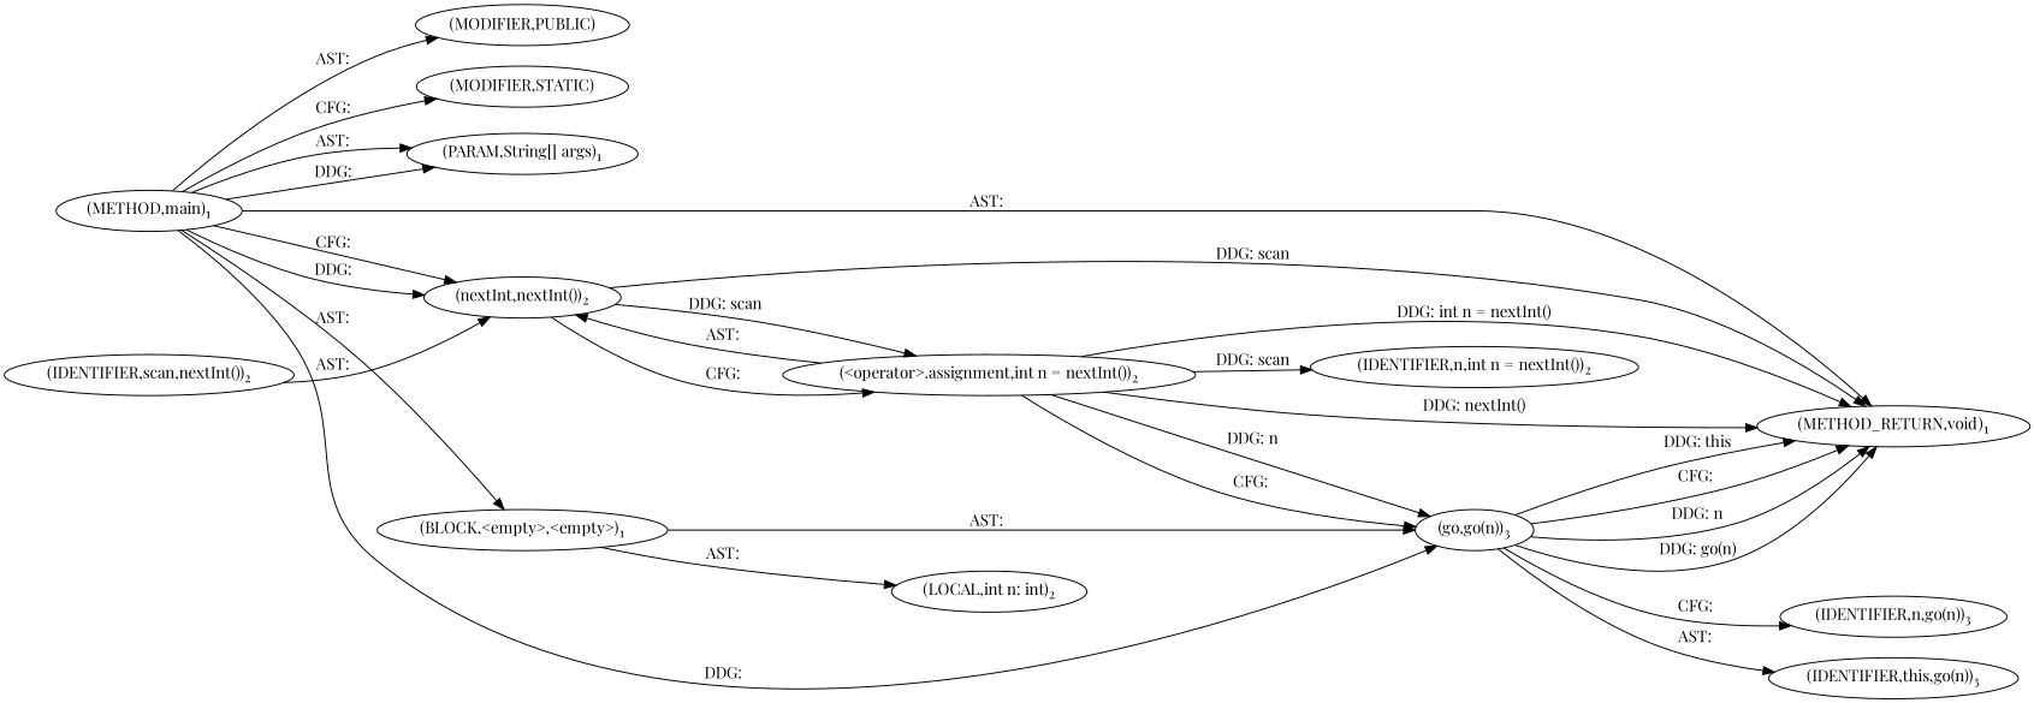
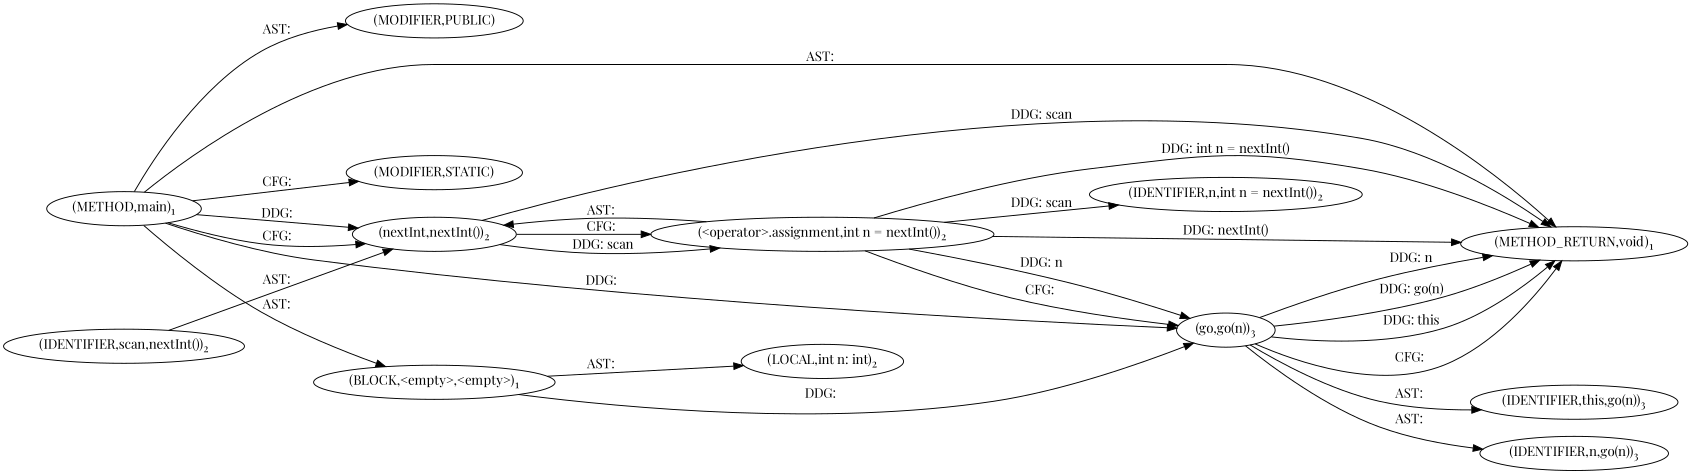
  digraph {
    fontname="Playfair Display"
    rankdir=LR
    node [fontname="Playfair Display"]
    edge [fontname="Playfair Display"]
    n1 [label=<(METHOD,main)<SUB>1</SUB>>]
-   n2 [label=<(PARAM,String[] args)<SUB>1</SUB>>]
    n3 [label=<(BLOCK,&lt;empty&gt;,&lt;empty&gt;)<SUB>1</SUB>>]
    n4 [label=<(nextInt,nextInt())<SUB>2</SUB>>]
    n5 [label=<(go,go(n))<SUB>3</SUB>>]
    n6 [label=<(MODIFIER,PUBLIC)>]
    n7 [label=<(MODIFIER,STATIC)>]
    n8 [label=<(METHOD_RETURN,void)<SUB>1</SUB>>]
    n9 [label=<(LOCAL,int n: int)<SUB>2</SUB>>]
    n10 [label=<(&lt;operator&gt;.assignment,int n = nextInt())<SUB>2</SUB>>]
    n11 [label=<(IDENTIFIER,this,go(n))<SUB>3</SUB>>]
    n12 [label=<(IDENTIFIER,n,go(n))<SUB>3</SUB>>]
    n13 [label=<(IDENTIFIER,n,int n = nextInt())<SUB>2</SUB>>]
    n14 [label=<(IDENTIFIER,scan,nextInt())<SUB>2</SUB>>]
-   n1 -> n2 [label="AST: "]
-   n1 -> n2 [label="DDG: "]
    n1 -> n3 [label="AST: "]
    n1 -> n4 [label="CFG: "]
    n1 -> n4 [label="DDG: "]
    n1 -> n5 [label="DDG: "]
    n1 -> n6 [label="AST: "]
    n1 -> n7 [label="CFG: "]
    n1 -> n8 [label="AST: "]
-   n3 -> n5 [label="AST: "]
+   n3 -> n5 [label="DDG: "]
    n3 -> n9 [label="AST: "]
    n4 -> n8 [label="DDG: scan"]
    n4 -> n10 [label="CFG: "]
    n4 -> n10 [label="DDG: scan"]
    n5 -> n8 [label="CFG: "]
    n5 -> n8 [label="DDG: n"]
    n5 -> n8 [label="DDG: go(n)"]
    n5 -> n8 [label="DDG: this"]
    n5 -> n11 [label="AST: "]
-   n5 -> n12 [label="CFG: "]
+   n5 -> n12 [label="AST: "]
    n10 -> n4 [label="AST: "]
    n10 -> n5 [label="CFG: "]
    n10 -> n5 [label="DDG: n"]
    n10 -> n8 [label="DDG: nextInt()"]
    n10 -> n8 [label="DDG: int n = nextInt()"]
    n10 -> n13 [label="DDG: scan"]
    n14 -> n4 [label="AST: "]
  }
